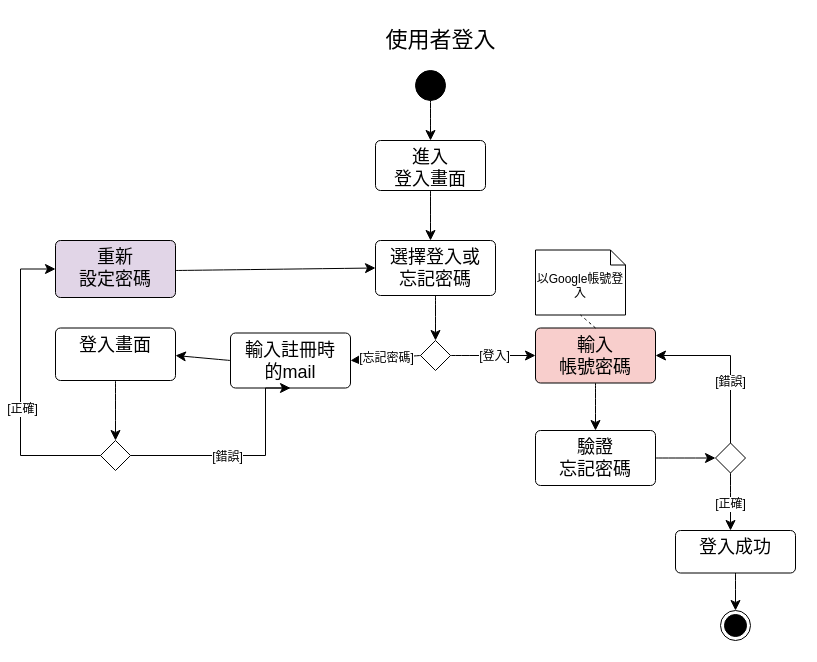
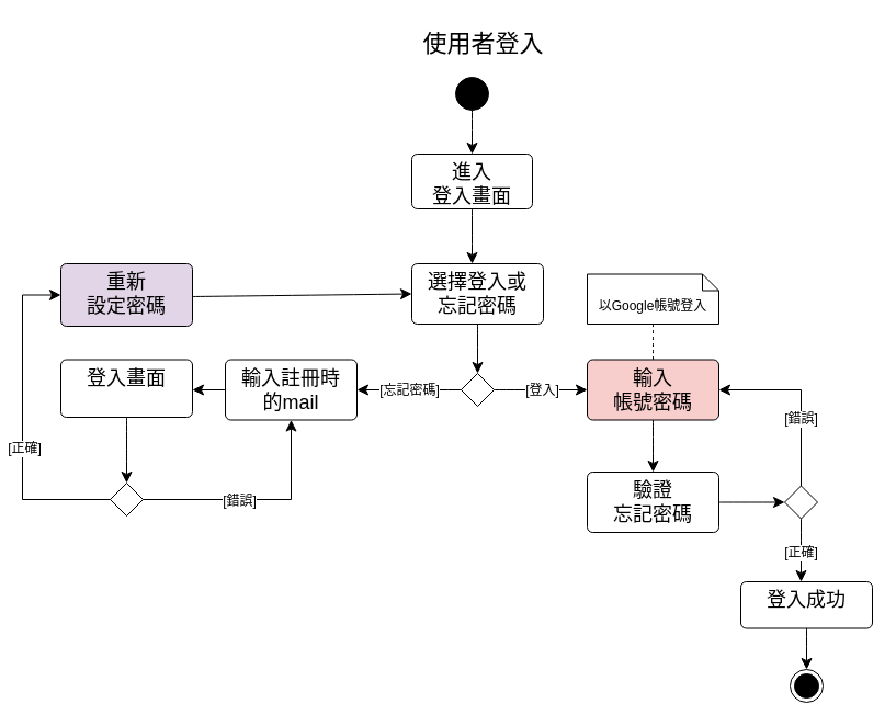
  <mxCell id="0" />
  <mxCell id="1" parent="0" />
  <mxCell id="2" value="" style="ellipse;fillColor=strokeColor;html=1;" vertex="1" parent="1"><mxGeometry x="415" y="70" width="30" height="30" as="geometry" /></mxCell>
  <mxCell id="3" value="" style="endArrow=classic;html=1;rounded=0;fontSize=12;startSize=8;endSize=8;curved=1;exitX=0.5;exitY=1;exitDx=0;exitDy=0;" edge="1" parent="1" source="2"><mxGeometry width="50" height="50" relative="1" as="geometry"><mxPoint x="455" y="460" as="sourcePoint" /><mxPoint x="430" y="140" as="targetPoint" /></mxGeometry></mxCell>
  <mxCell id="4" value="&lt;span style=&quot;font-size: 18px;&quot;&gt;進入&lt;/span&gt;&lt;div&gt;&lt;span style=&quot;font-size: 18px;&quot;&gt;登入畫面&lt;/span&gt;&lt;/div&gt;" style="html=1;align=center;verticalAlign=top;rounded=1;absoluteArcSize=1;arcSize=10;dashed=0;whiteSpace=wrap;" vertex="1" parent="1"><mxGeometry x="375" y="140" width="110" height="50" as="geometry" /></mxCell>
  <mxCell id="5" value="" style="endArrow=classic;html=1;rounded=0;fontSize=12;startSize=8;endSize=8;curved=1;exitX=0.5;exitY=1;exitDx=0;exitDy=0;" edge="1" parent="1" source="4"><mxGeometry width="50" height="50" relative="1" as="geometry"><mxPoint x="455" y="460" as="sourcePoint" /><mxPoint x="430" y="240" as="targetPoint" /></mxGeometry></mxCell>
  <mxCell id="6" value="&lt;font style=&quot;font-size: 22px;&quot;&gt;使用者登入&lt;/font&gt;" style="text;html=1;align=center;verticalAlign=middle;resizable=0;points=[];autosize=1;strokeColor=none;fillColor=none;fontSize=16;" vertex="1" parent="1"><mxGeometry x="375" y="20" width="130" height="40" as="geometry" /></mxCell>
  <mxCell id="7" value="&lt;span style=&quot;font-size: 18px;&quot;&gt;選擇登入或&lt;/span&gt;&lt;div&gt;&lt;span style=&quot;font-size: 18px;&quot;&gt;忘記密碼&lt;/span&gt;&lt;/div&gt;" style="html=1;align=center;verticalAlign=top;rounded=1;absoluteArcSize=1;arcSize=10;dashed=0;whiteSpace=wrap;" vertex="1" parent="1"><mxGeometry x="375" y="240" width="120" height="55" as="geometry" /></mxCell>
  <mxCell id="8" value="" style="endArrow=classic;html=1;rounded=0;fontSize=12;startSize=8;endSize=8;curved=1;exitX=0.5;exitY=1;exitDx=0;exitDy=0;" edge="1" parent="1" source="7"><mxGeometry width="50" height="50" relative="1" as="geometry"><mxPoint x="665" y="345.58" as="sourcePoint" /><mxPoint x="435" y="340" as="targetPoint" /></mxGeometry></mxCell>
  <mxCell id="9" value="" style="rhombus;" vertex="1" parent="1"><mxGeometry x="420" y="340" width="30" height="30" as="geometry" /></mxCell>
  <mxCell id="10" value="" style="endArrow=classic;html=1;rounded=0;fontSize=12;startSize=8;endSize=8;curved=1;exitX=0;exitY=0.5;exitDx=0;exitDy=0;entryX=1;entryY=0.5;entryDx=0;entryDy=0;" edge="1" parent="1" source="9" target="12"><mxGeometry relative="1" as="geometry"><mxPoint x="340" y="450" as="sourcePoint" /><mxPoint x="345" y="355" as="targetPoint" /></mxGeometry></mxCell>
  <mxCell id="11" value="[忘記密碼]" style="edgeLabel;resizable=0;html=1;fontSize=12;;align=center;verticalAlign=middle;" connectable="0" vertex="1" parent="10"><mxGeometry relative="1" as="geometry" /></mxCell>
- <mxCell id="12" value="&lt;span style=&quot;font-size: 18px;&quot;&gt;輸入註冊時&lt;/span&gt;&lt;div&gt;&lt;span style=&quot;font-size: 18px;&quot;&gt;的mail&lt;/span&gt;&lt;/div&gt;" style="html=1;align=center;verticalAlign=top;rounded=1;absoluteArcSize=1;arcSize=10;dashed=0;whiteSpace=wrap;" vertex="1" parent="1"><mxGeometry x="230" y="332.5" width="120" height="55" as="geometry" /></mxCell>
+ <mxCell id="12" value="&lt;span style=&quot;font-size: 18px;&quot;&gt;輸入註冊時&lt;/span&gt;&lt;div&gt;&lt;span style=&quot;font-size: 18px;&quot;&gt;的mail&lt;/span&gt;&lt;/div&gt;" style="html=1;align=center;verticalAlign=top;rounded=1;absoluteArcSize=1;arcSize=10;dashed=0;whiteSpace=wrap;" vertex="1" parent="1"><mxGeometry x="205" y="327.5" width="120" height="55" as="geometry" /></mxCell>
  <mxCell id="13" value="" style="endArrow=classic;html=1;rounded=0;fontSize=12;startSize=8;endSize=8;curved=1;exitX=0;exitY=0.5;exitDx=0;exitDy=0;" edge="1" parent="1" source="12"><mxGeometry width="50" height="50" relative="1" as="geometry"><mxPoint x="215" y="460" as="sourcePoint" /><mxPoint x="175" y="355" as="targetPoint" /></mxGeometry></mxCell>
  <mxCell id="14" value="&lt;span style=&quot;font-size: 18px;&quot;&gt;登入畫面&lt;/span&gt;" style="html=1;align=center;verticalAlign=top;rounded=1;absoluteArcSize=1;arcSize=10;dashed=0;whiteSpace=wrap;" vertex="1" parent="1"><mxGeometry x="55" y="327.5" width="120" height="52.5" as="geometry" /></mxCell>
  <mxCell id="15" value="" style="endArrow=classic;html=1;rounded=0;fontSize=12;startSize=8;endSize=8;curved=1;exitX=0.5;exitY=1;exitDx=0;exitDy=0;" edge="1" parent="1" source="14"><mxGeometry width="50" height="50" relative="1" as="geometry"><mxPoint x="165" y="620" as="sourcePoint" /><mxPoint x="115" y="440" as="targetPoint" /></mxGeometry></mxCell>
  <mxCell id="16" value="" style="rhombus;" vertex="1" parent="1"><mxGeometry x="100" y="440" width="30" height="30" as="geometry" /></mxCell>
  <mxCell id="17" value="" style="edgeStyle=segmentEdgeStyle;endArrow=classic;html=1;curved=0;rounded=0;endSize=8;startSize=8;sourcePerimeterSpacing=0;targetPerimeterSpacing=0;fontSize=12;exitX=1;exitY=0.5;exitDx=0;exitDy=0;entryX=0.5;entryY=1;entryDx=0;entryDy=0;" edge="1" parent="1" source="16" target="12"><mxGeometry width="140" relative="1" as="geometry"><mxPoint x="670" y="130" as="sourcePoint" /><mxPoint x="730" y="370" as="targetPoint" /><Array as="points"><mxPoint x="265" y="455" /></Array></mxGeometry></mxCell>
  <mxCell id="18" value="[錯誤]" style="edgeLabel;html=1;align=center;verticalAlign=middle;resizable=0;points=[];fontSize=12;" connectable="0" vertex="1" parent="17"><mxGeometry x="-0.16" y="-1" relative="1" as="geometry"><mxPoint as="offset" /></mxGeometry></mxCell>
  <mxCell id="19" value="&lt;span style=&quot;font-size: 18px;&quot;&gt;重新&lt;/span&gt;&lt;div&gt;&lt;span style=&quot;font-size: 18px;&quot;&gt;設定密碼&lt;/span&gt;&lt;/div&gt;" style="html=1;align=center;verticalAlign=top;rounded=1;absoluteArcSize=1;arcSize=10;dashed=0;whiteSpace=wrap;fillColor=#e1d5e7;" vertex="1" parent="1"><mxGeometry x="55" y="240" width="120" height="57" as="geometry" /></mxCell>
  <mxCell id="20" value="" style="edgeStyle=segmentEdgeStyle;endArrow=classic;html=1;curved=0;rounded=0;endSize=8;startSize=8;sourcePerimeterSpacing=0;targetPerimeterSpacing=0;fontSize=12;exitX=0;exitY=0.5;exitDx=0;exitDy=0;entryX=0;entryY=0.5;entryDx=0;entryDy=0;" edge="1" parent="1" source="16" target="19"><mxGeometry width="140" relative="1" as="geometry"><mxPoint x="-115" y="454.5" as="sourcePoint" /><mxPoint x="20" y="382.5" as="targetPoint" /><Array as="points"><mxPoint x="20" y="455" /><mxPoint x="20" y="269" /></Array></mxGeometry></mxCell>
  <mxCell id="21" value="[正確]" style="edgeLabel;html=1;align=center;verticalAlign=middle;resizable=0;points=[];fontSize=12;" connectable="0" vertex="1" parent="20"><mxGeometry x="-0.16" y="-1" relative="1" as="geometry"><mxPoint as="offset" /></mxGeometry></mxCell>
  <mxCell id="22" value="" style="endArrow=classic;html=1;rounded=0;fontSize=12;startSize=8;endSize=8;curved=1;entryX=0;entryY=0.5;entryDx=0;entryDy=0;" edge="1" parent="1" target="7"><mxGeometry width="50" height="50" relative="1" as="geometry"><mxPoint x="175" y="270" as="sourcePoint" /><mxPoint x="225" y="220" as="targetPoint" /></mxGeometry></mxCell>
  <mxCell id="23" value="" style="endArrow=classic;html=1;rounded=0;fontSize=12;startSize=8;endSize=8;curved=1;exitX=1;exitY=0.5;exitDx=0;exitDy=0;" edge="1" parent="1" source="9"><mxGeometry relative="1" as="geometry"><mxPoint x="610" y="410" as="sourcePoint" /><mxPoint x="535" y="355" as="targetPoint" /></mxGeometry></mxCell>
  <mxCell id="24" value="[登入]" style="edgeLabel;resizable=0;html=1;fontSize=12;;align=center;verticalAlign=middle;" connectable="0" vertex="1" parent="23"><mxGeometry relative="1" as="geometry" /></mxCell>
  <mxCell id="25" value="&lt;span style=&quot;font-size: 18px;&quot;&gt;輸入&lt;/span&gt;&lt;div&gt;&lt;span style=&quot;font-size: 18px;&quot;&gt;帳號密碼&lt;/span&gt;&lt;/div&gt;" style="html=1;align=center;verticalAlign=top;rounded=1;absoluteArcSize=1;arcSize=10;dashed=0;whiteSpace=wrap;fillColor=#f8cecc;" vertex="1" parent="1"><mxGeometry x="535" y="327.5" width="120" height="55" as="geometry" /></mxCell>
  <mxCell id="26" value="" style="endArrow=classic;html=1;rounded=0;fontSize=12;startSize=8;endSize=8;curved=1;exitX=0.5;exitY=1;exitDx=0;exitDy=0;" edge="1" parent="1" source="25"><mxGeometry width="50" height="50" relative="1" as="geometry"><mxPoint x="460" y="450" as="sourcePoint" /><mxPoint x="595" y="430" as="targetPoint" /></mxGeometry></mxCell>
  <mxCell id="27" value="&lt;span style=&quot;font-size: 18px;&quot;&gt;驗證&lt;/span&gt;&lt;div&gt;&lt;span style=&quot;font-size: 18px;&quot;&gt;忘記密碼&lt;/span&gt;&lt;/div&gt;" style="html=1;align=center;verticalAlign=top;rounded=1;absoluteArcSize=1;arcSize=10;dashed=0;whiteSpace=wrap;" vertex="1" parent="1"><mxGeometry x="535" y="430" width="120" height="55" as="geometry" /></mxCell>
  <mxCell id="28" value="" style="endArrow=classic;html=1;rounded=0;fontSize=12;startSize=8;endSize=8;curved=1;exitX=1;exitY=0.5;exitDx=0;exitDy=0;entryX=0;entryY=0.5;entryDx=0;entryDy=0;" edge="1" parent="1" source="27" target="29"><mxGeometry width="50" height="50" relative="1" as="geometry"><mxPoint x="655" y="510" as="sourcePoint" /><mxPoint x="595" y="530" as="targetPoint" /></mxGeometry></mxCell>
  <mxCell id="29" value="" style="rhombus;" vertex="1" parent="1"><mxGeometry x="715" y="442.5" width="30" height="30" as="geometry" /></mxCell>
  <mxCell id="30" value="" style="endArrow=classic;html=1;rounded=0;fontSize=12;startSize=8;endSize=8;curved=1;exitX=0.5;exitY=1;exitDx=0;exitDy=0;" edge="1" parent="1" source="29"><mxGeometry width="50" height="50" relative="1" as="geometry"><mxPoint x="655" y="580" as="sourcePoint" /><mxPoint x="730" y="530" as="targetPoint" /></mxGeometry></mxCell>
  <mxCell id="31" value="[正確]" style="edgeLabel;html=1;align=center;verticalAlign=middle;resizable=0;points=[];fontSize=12;" connectable="0" vertex="1" parent="30"><mxGeometry x="0.078" y="-1" relative="1" as="geometry"><mxPoint as="offset" /></mxGeometry></mxCell>
  <mxCell id="32" value="&lt;span style=&quot;font-size: 18px;&quot;&gt;登入成功&lt;/span&gt;" style="html=1;align=center;verticalAlign=top;rounded=1;absoluteArcSize=1;arcSize=10;dashed=0;whiteSpace=wrap;" vertex="1" parent="1"><mxGeometry x="675" y="530" width="120" height="42.5" as="geometry" /></mxCell>
  <mxCell id="33" value="" style="endArrow=classic;html=1;rounded=0;fontSize=12;startSize=8;endSize=8;curved=1;exitX=0.5;exitY=1;exitDx=0;exitDy=0;" edge="1" parent="1" source="32"><mxGeometry width="50" height="50" relative="1" as="geometry"><mxPoint x="615" y="550" as="sourcePoint" /><mxPoint x="735" y="610" as="targetPoint" /></mxGeometry></mxCell>
  <mxCell id="34" value="" style="ellipse;html=1;shape=endState;fillColor=strokeColor;" vertex="1" parent="1"><mxGeometry x="720" y="610" width="30" height="30" as="geometry" /></mxCell>
  <mxCell id="35" value="" style="edgeStyle=segmentEdgeStyle;endArrow=classic;html=1;curved=0;rounded=0;endSize=8;startSize=8;sourcePerimeterSpacing=0;targetPerimeterSpacing=0;fontSize=12;exitX=0.5;exitY=0;exitDx=0;exitDy=0;entryX=1;entryY=0.5;entryDx=0;entryDy=0;" edge="1" parent="1" source="29" target="25"><mxGeometry width="140" relative="1" as="geometry"><mxPoint x="735" y="400" as="sourcePoint" /><mxPoint x="875" y="460" as="targetPoint" /><Array as="points"><mxPoint x="730" y="355" /></Array></mxGeometry></mxCell>
  <mxCell id="36" value="[錯誤]" style="edgeLabel;html=1;align=center;verticalAlign=middle;resizable=0;points=[];fontSize=12;" connectable="0" vertex="1" parent="35"><mxGeometry x="-0.245" y="1" relative="1" as="geometry"><mxPoint as="offset" /></mxGeometry></mxCell>
- <mxCell id="37" value="&lt;div&gt;以Google帳號登入&lt;/div&gt;" style="shape=note2;boundedLbl=1;whiteSpace=wrap;html=1;size=15;verticalAlign=top;align=center;" vertex="1" parent="1"><mxGeometry x="535" y="249.5" width="90" height="65" as="geometry" /></mxCell>
+ <mxCell id="37" value="&lt;div&gt;以Google帳號登入&lt;/div&gt;" style="shape=note2;boundedLbl=1;whiteSpace=wrap;html=1;size=15;verticalAlign=top;align=center;" vertex="1" parent="1"><mxGeometry x="535" y="249.5" width="120" height="45.5" as="geometry" /></mxCell>
  <mxCell id="38" value="" style="endArrow=none;dashed=1;html=1;rounded=0;fontSize=12;startSize=8;endSize=8;curved=1;entryX=0.5;entryY=1;entryDx=0;entryDy=0;entryPerimeter=0;" edge="1" parent="1" target="37"><mxGeometry width="50" height="50" relative="1" as="geometry"><mxPoint x="595" y="327.5" as="sourcePoint" /><mxPoint x="645" y="277.5" as="targetPoint" /></mxGeometry></mxCell>
